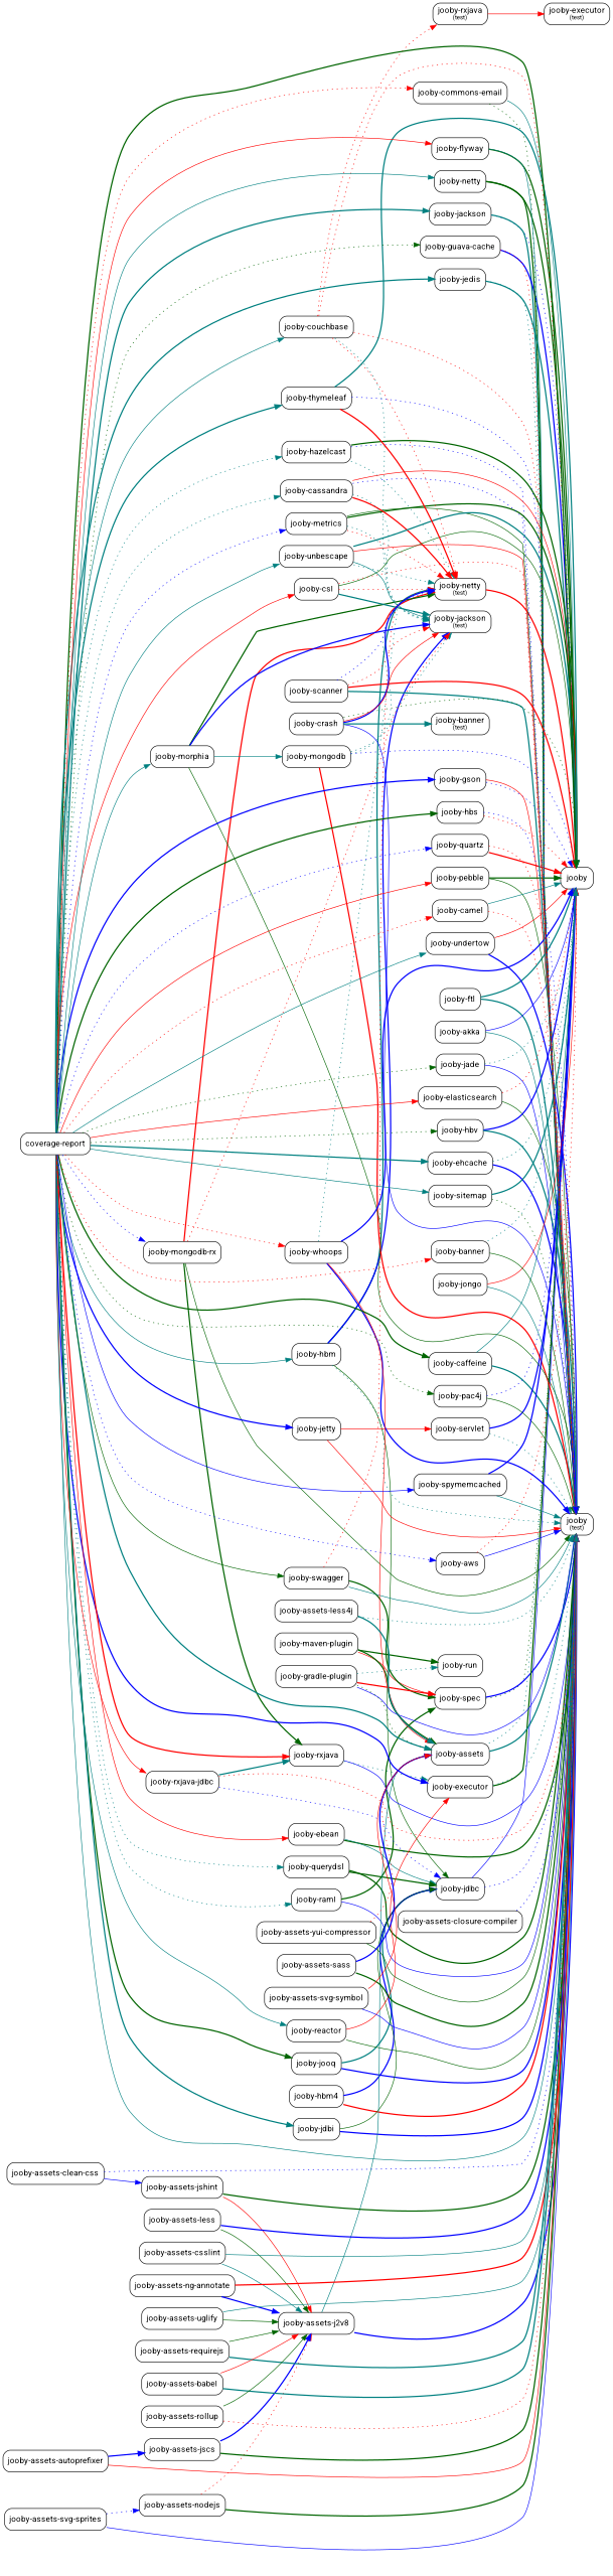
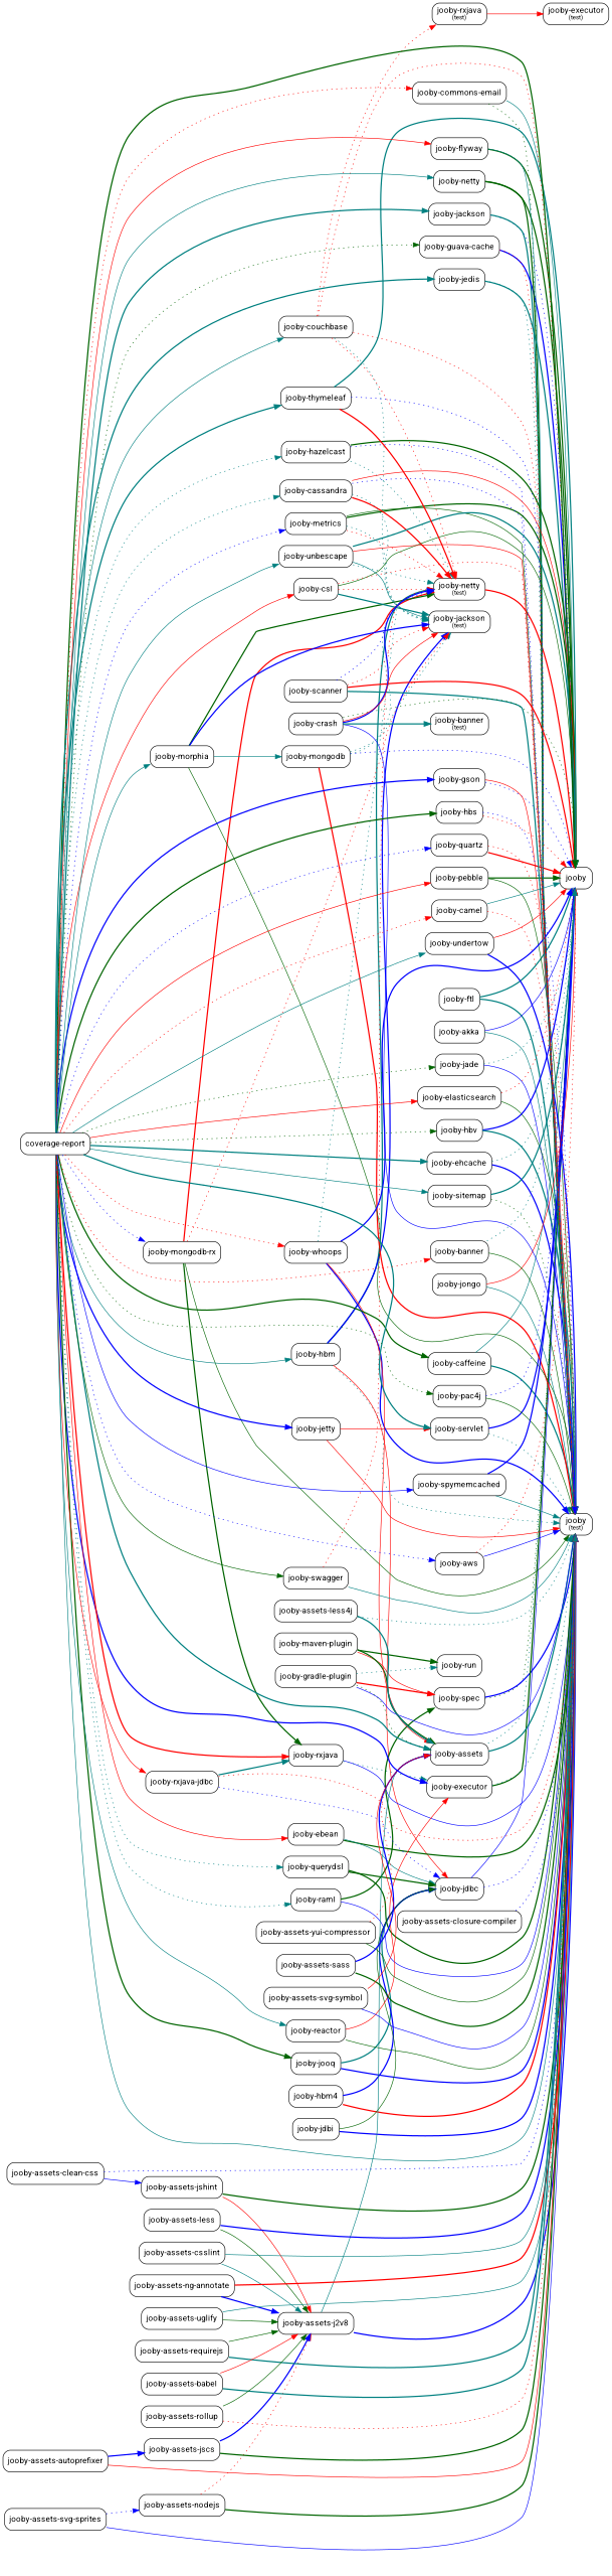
  digraph {
    fontname=Roboto
    rankdir=LR
    node [fontname=Roboto fontsize=14 shape=box style=rounded]
    edge [color=teal fontname=Roboto fontsize=10 style=bold]
    n1 [label=<jooby-spec>]
    n2 [label=<jooby>]
    n3 [label=<jooby<font point-size="10"><br/>(test)</font>>]
    n4 [label=<jooby-executor>]
    n5 [label=<jooby-jackson>]
    n6 [label=<jooby-gson>]
    n7 [label=<jooby-hbs>]
    n8 [label=<jooby-ftl>]
    n9 [label=<jooby-pebble>]
    n10 [label=<jooby-jade>]
    n11 [label=<jooby-caffeine>]
    n12 [label=<jooby-guava-cache>]
    n13 [label=<jooby-jdbc>]
    n14 [label=<jooby-jooq>]
    n15 [label=<jooby-hbm>]
    n16 [label=<jooby-netty<font point-size="10"><br/>(test)</font>>]
    n17 [label=<jooby-jackson<font point-size="10"><br/>(test)</font>>]
    n18 [label=<jooby-hbm4>]
    n19 [label=<jooby-undertow>]
    n20 [label=<jooby-servlet>]
    n21 [label=<jooby-jetty>]
    n22 [label=<jooby-netty>]
    n23 [label=<jooby-quartz>]
    n24 [label=<jooby-jdbi>]
    n25 [label=<jooby-jedis>]
    n26 [label=<jooby-mongodb>]
    n27 [label=<jooby-mongodb-rx>]
    n28 [label=<jooby-rxjava>]
    n29 [label=<jooby-morphia>]
    n30 [label=<jooby-camel>]
    n31 [label=<jooby-elasticsearch>]
    n32 [label=<jooby-hbv>]
    n33 [label=<jooby-maven-plugin>]
    n34 [label=<jooby-assets>]
    n35 [label=<jooby-run>]
    n36 [label=<jooby-ehcache>]
    n37 [label=<jooby-pac4j>]
    n38 [label=<jooby-swagger>]
    n39 [label=<jooby-raml>]
    n40 [label=<jooby-spymemcached>]
    n41 [label=<jooby-aws>]
    n42 [label=<jooby-commons-email>]
    n43 [label=<jooby-jongo>]
    n44 [label=<jooby-flyway>]
    n45 [label=<jooby-hazelcast>]
    n46 [label=<jooby-ebean>]
    n47 [label=<jooby-akka>]
    n48 [label=<jooby-metrics>]
    n49 [label=<jooby-querydsl>]
    n50 [label=<jooby-sitemap>]
    n51 [label=<jooby-rxjava-jdbc>]
    n52 [label=<jooby-banner>]
    n53 [label=<jooby-reactor>]
    n54 [label=<jooby-whoops>]
    n55 [label=<jooby-gradle-plugin>]
    n56 [label=<jooby-couchbase>]
    n57 [label=<jooby-rxjava<font point-size="10"><br/>(test)</font>>]
    n58 [label=<jooby-executor<font point-size="10"><br/>(test)</font>>]
    n59 [label=<jooby-cassandra>]
    n60 [label=<jooby-scanner>]
    n61 [label=<jooby-csl>]
    n62 [label=<jooby-unbescape>]
    n63 [label=<jooby-crash>]
    n64 [label=<jooby-banner<font point-size="10"><br/>(test)</font>>]
    n65 [label=<jooby-thymeleaf>]
    n66 [label=<jooby-assets-j2v8>]
    n67 [label=<jooby-assets-nodejs>]
    n68 [label=<jooby-assets-jshint>]
    n69 [label=<jooby-assets-jscs>]
    n70 [label=<jooby-assets-less>]
    n71 [label=<jooby-assets-less4j>]
    n72 [label=<jooby-assets-csslint>]
    n73 [label=<jooby-assets-ng-annotate>]
    n74 [label=<jooby-assets-uglify>]
    n75 [label=<jooby-assets-clean-css>]
    n76 [label=<jooby-assets-yui-compressor>]
    n77 [label=<jooby-assets-closure-compiler>]
    n78 [label=<jooby-assets-sass>]
    n79 [label=<jooby-assets-requirejs>]
    n80 [label=<jooby-assets-babel>]
    n81 [label=<jooby-assets-rollup>]
    n82 [label=<jooby-assets-svg-sprites>]
    n83 [label=<jooby-assets-svg-symbol>]
    n84 [label=<jooby-assets-autoprefixer>]
    n85 [label=<coverage-report>]
    n1 -> n2 [color=darkgreen style=dotted]
    n1 -> n3 [color=blue]
    n4 -> n2 [color=darkgreen]
    n4 -> n3 [style=dotted]
    n5 -> n2 [color=blue style=dotted]
    n5 -> n3
    n6 -> n2 [color=blue style=dotted]
    n6 -> n3 [color=red style=solid]
    n7 -> n2 [color=red style=dotted]
    n7 -> n3 [color=blue style=dotted]
    n8 -> n2
    n8 -> n3
    n9 -> n2 [color=darkgreen]
    n9 -> n3 [color=darkgreen style=solid]
    n10 -> n2 [style=dotted]
    n10 -> n3 [color=blue style=solid]
    n11 -> n2 [style=solid]
    n11 -> n3
    n12 -> n2 [color=blue]
    n12 -> n3 [color=red style=dotted]
    n13 -> n2 [color=blue style=solid]
    n13 -> n3 [color=blue style=dotted]
    n14 -> n3 [color=blue]
    n14 -> n13
    n15 -> n3 [style=dotted]
-   n15 -> n13 [color=darkgreen style=solid]
+   n15 -> n13 [color=red style=solid]
    n15 -> n16
    n15 -> n17 [color=blue]
    n16 -> n2 [color=red]
    n18 -> n3 [color=red]
    n18 -> n13 [color=blue]
    n19 -> n2 [color=red style=solid]
    n19 -> n3 [color=blue]
    n20 -> n2 [color=blue]
    n20 -> n3 [style=dotted]
    n21 -> n3 [color=red style=solid]
    n21 -> n20 [color=red style=solid]
    n22 -> n2 [color=darkgreen]
    n22 -> n3 [color=darkgreen]
    n23 -> n2 [color=red]
    n23 -> n3 [color=red style=dotted]
    n24 -> n3 [color=blue]
    n24 -> n13 [color=darkgreen style=solid]
    n25 -> n2
    n25 -> n3 [style=dotted]
    n26 -> n2 [color=blue style=dotted]
    n26 -> n3 [color=red]
    n26 -> n16 [style=dotted]
    n26 -> n17 [style=dotted]
    n27 -> n3 [color=darkgreen style=solid]
    n27 -> n16 [color=red]
    n27 -> n17 [color=red style=dotted]
    n27 -> n28 [color=darkgreen]
    n28 -> n3 [color=blue style=solid]
    n28 -> n4 [style=dotted]
    n29 -> n3 [color=darkgreen style=solid]
    n29 -> n16 [color=darkgreen]
    n29 -> n17 [color=blue]
    n29 -> n26 [style=solid]
    n30 -> n2 [style=solid]
    n30 -> n3 [color=red style=dotted]
    n31 -> n2 [color=red style=dotted]
    n31 -> n3 [color=darkgreen style=solid]
    n32 -> n2 [color=blue]
    n32 -> n3
    n33 -> n1 [color=red style=solid]
    n33 -> n34 [color=darkgreen]
    n33 -> n35 [color=darkgreen]
    n34 -> n2 [style=dotted]
    n34 -> n3
    n36 -> n2 [style=dotted]
    n36 -> n3 [color=blue]
    n37 -> n2 [color=blue style=dotted]
    n37 -> n3 [color=darkgreen style=solid]
-   n38 -> n1 [color=darkgreen]
    n38 -> n3 [style=solid]
    n38 -> n16 [color=red style=dotted]
    n39 -> n1 [color=darkgreen]
    n39 -> n3 [color=blue style=solid]
    n40 -> n2 [color=blue]
    n40 -> n3 [style=solid]
    n41 -> n2 [color=red style=dotted]
    n41 -> n3 [color=blue style=solid]
    n42 -> n2 [style=solid]
    n42 -> n3 [color=darkgreen style=dotted]
    n43 -> n2 [color=red style=solid]
    n43 -> n3 [style=solid]
    n44 -> n2 [color=darkgreen]
    n44 -> n3 [style=solid]
    n45 -> n2 [color=darkgreen]
    n45 -> n3 [color=blue style=dotted]
    n45 -> n16 [style=dotted]
    n46 -> n3 [color=darkgreen]
    n46 -> n13 [style=solid]
    n47 -> n2 [color=blue style=solid]
    n47 -> n3 [style=solid]
    n48 -> n2 [color=darkgreen]
    n48 -> n3 [color=darkgreen style=solid]
    n48 -> n16 [color=red style=dotted]
    n48 -> n17 [style=dotted]
    n49 -> n3 [color=darkgreen]
    n49 -> n13 [color=darkgreen]
    n50 -> n2
    n50 -> n3 [color=darkgreen style=dotted]
    n51 -> n3 [color=red style=dotted]
    n51 -> n13 [color=blue style=dotted]
    n51 -> n28
    n52 -> n2 [style=dotted]
    n52 -> n3 [color=darkgreen style=solid]
    n53 -> n3 [color=darkgreen style=solid]
    n53 -> n4 [color=red style=solid]
    n54 -> n2 [color=blue]
    n54 -> n3 [color=blue]
    n54 -> n16 [style=dotted]
    n54 -> n34 [color=red style=solid]
    n55 -> n1 [color=red]
    n55 -> n3 [color=blue style=solid]
    n55 -> n34 [color=darkgreen style=dotted]
    n55 -> n35 [style=dotted]
    n56 -> n2 [color=red style=dotted]
    n56 -> n3 [color=red style=dotted]
    n56 -> n16 [color=red style=dotted]
    n56 -> n17 [style=dotted]
    n56 -> n57 [color=red style=dotted]
    n57 -> n58 [color=red style=solid]
    n59 -> n2 [color=red style=solid]
    n59 -> n3 [color=blue style=dotted]
    n59 -> n16 [color=red]
    n59 -> n17 [style=dotted]
    n60 -> n2 [color=red]
    n60 -> n3
    n60 -> n16 [color=blue style=dotted]
    n60 -> n17 [color=red style=dotted]
    n61 -> n2 [color=darkgreen style=solid]
    n61 -> n3 [color=red style=dotted]
    n61 -> n16 [color=red style=dotted]
    n61 -> n17
    n62 -> n2
    n62 -> n3 [color=red style=solid]
    n62 -> n16 [style=dotted]
    n62 -> n17 [style=solid]
    n63 -> n2 [color=darkgreen style=dotted]
    n63 -> n3 [color=blue style=solid]
    n63 -> n16 [color=blue]
    n63 -> n17 [color=red style=solid]
    n63 -> n64
    n65 -> n2
    n65 -> n3 [color=blue style=dotted]
    n65 -> n16 [color=red]
    n66 -> n3 [color=blue]
    n66 -> n34 [style=solid]
    n67 -> n3 [color=darkgreen]
    n67 -> n66 [color=red style=dotted]
    n68 -> n3 [color=darkgreen]
    n68 -> n66 [color=red style=solid]
    n69 -> n3 [color=darkgreen]
    n69 -> n66 [color=blue]
    n70 -> n3 [color=blue]
    n70 -> n66 [color=darkgreen style=solid]
    n71 -> n3 [style=dotted]
    n71 -> n34
    n72 -> n3 [style=solid]
    n72 -> n66 [style=solid]
    n73 -> n3 [color=red]
    n73 -> n66 [color=blue]
    n74 -> n3 [style=solid]
    n74 -> n66 [color=darkgreen style=solid]
    n75 -> n3 [color=blue style=dotted]
    n75 -> n68 [color=blue style=solid]
    n76 -> n3 [color=darkgreen style=solid]
    n76 -> n34 [color=red style=dotted]
    n77 -> n3 [color=blue style=dotted]
    n78 -> n3 [color=darkgreen]
    n78 -> n34 [color=blue]
    n79 -> n3
    n79 -> n66 [color=darkgreen style=solid]
    n80 -> n3
    n80 -> n66 [color=red style=solid]
    n81 -> n3 [color=red style=dotted]
    n81 -> n66 [color=darkgreen style=solid]
    n82 -> n3 [color=blue style=solid]
    n82 -> n67 [color=blue style=dotted]
    n83 -> n3 [color=blue style=solid]
    n83 -> n34 [color=red style=solid]
    n84 -> n3 [color=red style=solid]
    n84 -> n69 [color=blue]
    n85 -> n2 [color=darkgreen]
    n85 -> n3 [style=solid]
    n85 -> n4 [color=blue]
    n85 -> n5
    n85 -> n6 [color=blue]
    n85 -> n7 [color=darkgreen]
    n85 -> n9 [color=red style=solid]
    n85 -> n10 [color=darkgreen style=dotted]
    n85 -> n11 [color=darkgreen]
    n85 -> n12 [color=darkgreen style=dotted]
    n85 -> n14 [color=darkgreen]
    n85 -> n15 [style=solid]
    n85 -> n19 [style=solid]
    n85 -> n21 [color=blue]
    n85 -> n22 [style=solid]
    n85 -> n23 [color=blue style=dotted]
-   n85 -> n24
+   n85 -> n20
    n85 -> n25
    n85 -> n27 [color=blue style=dotted]
    n85 -> n28 [color=red]
    n85 -> n29 [style=solid]
    n85 -> n30 [color=red style=dotted]
    n85 -> n31 [color=red style=solid]
    n85 -> n32 [color=darkgreen style=dotted]
    n85 -> n34
    n85 -> n36
    n85 -> n37 [color=darkgreen style=dotted]
    n85 -> n38 [color=darkgreen style=solid]
    n85 -> n39 [style=dotted]
    n85 -> n40 [color=blue style=solid]
    n85 -> n41 [color=blue style=dotted]
    n85 -> n42 [color=red style=dotted]
    n85 -> n44 [color=red style=solid]
    n85 -> n45 [style=dotted]
    n85 -> n46 [color=red style=solid]
    n85 -> n48 [color=blue style=dotted]
    n85 -> n49 [style=dotted]
    n85 -> n50 [style=solid]
    n85 -> n51 [color=red style=solid]
    n85 -> n52 [color=red style=dotted]
    n85 -> n53 [style=solid]
    n85 -> n54 [color=red style=dotted]
    n85 -> n56 [style=solid]
    n85 -> n59 [style=dotted]
    n85 -> n61 [color=red style=solid]
    n85 -> n62 [style=solid]
    n85 -> n65
  }
